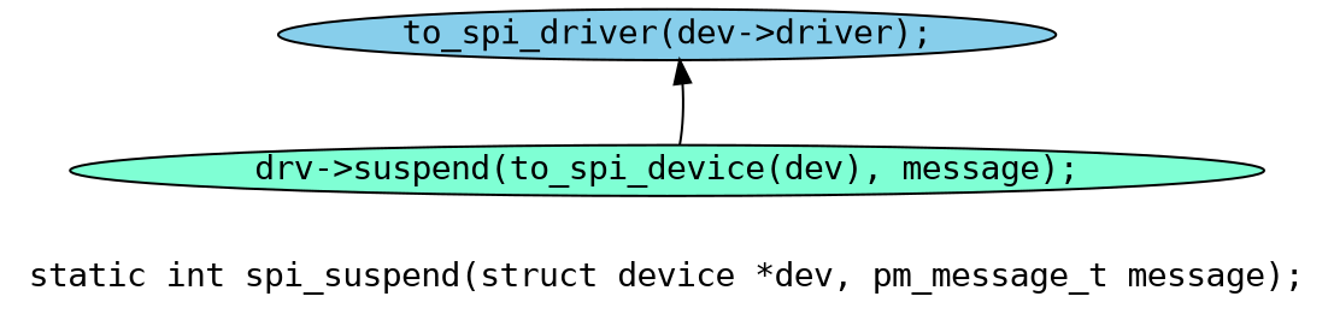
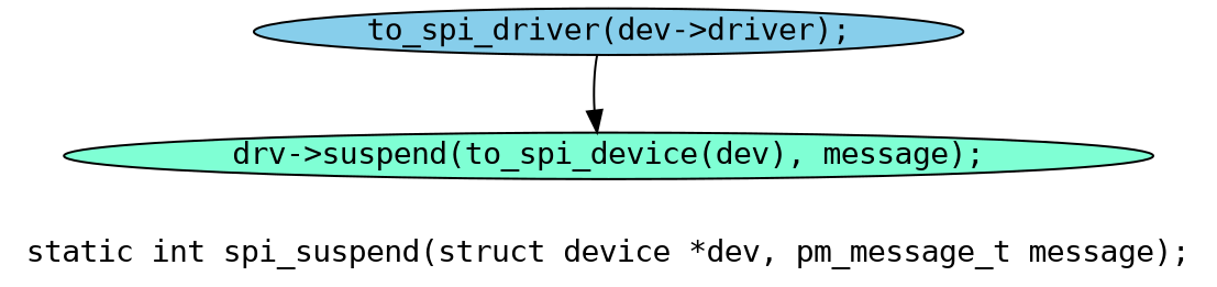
  digraph {
    label="static int spi_suspend(struct device *dev, pm_message_t message);"
    fontname="DejaVu Sans Mono"
    node [margin="0.05,0.005" shape=ellipse style=filled fontname="DejaVu Sans Mono"]
    n1 [height=0.1 label="to_spi_driver(dev->driver);" width=0.1 fillcolor=skyblue]
    n2 [height=0.1 label="drv->suspend(to_spi_device(dev), message);" width=0.1 fillcolor=aquamarine]
-   n2 -> n1 [arrowhead=normal fontname="DejaVu Sans Mono"]
+   n1 -> n2 [arrowhead=normal fontname="DejaVu Sans Mono"]
  }
